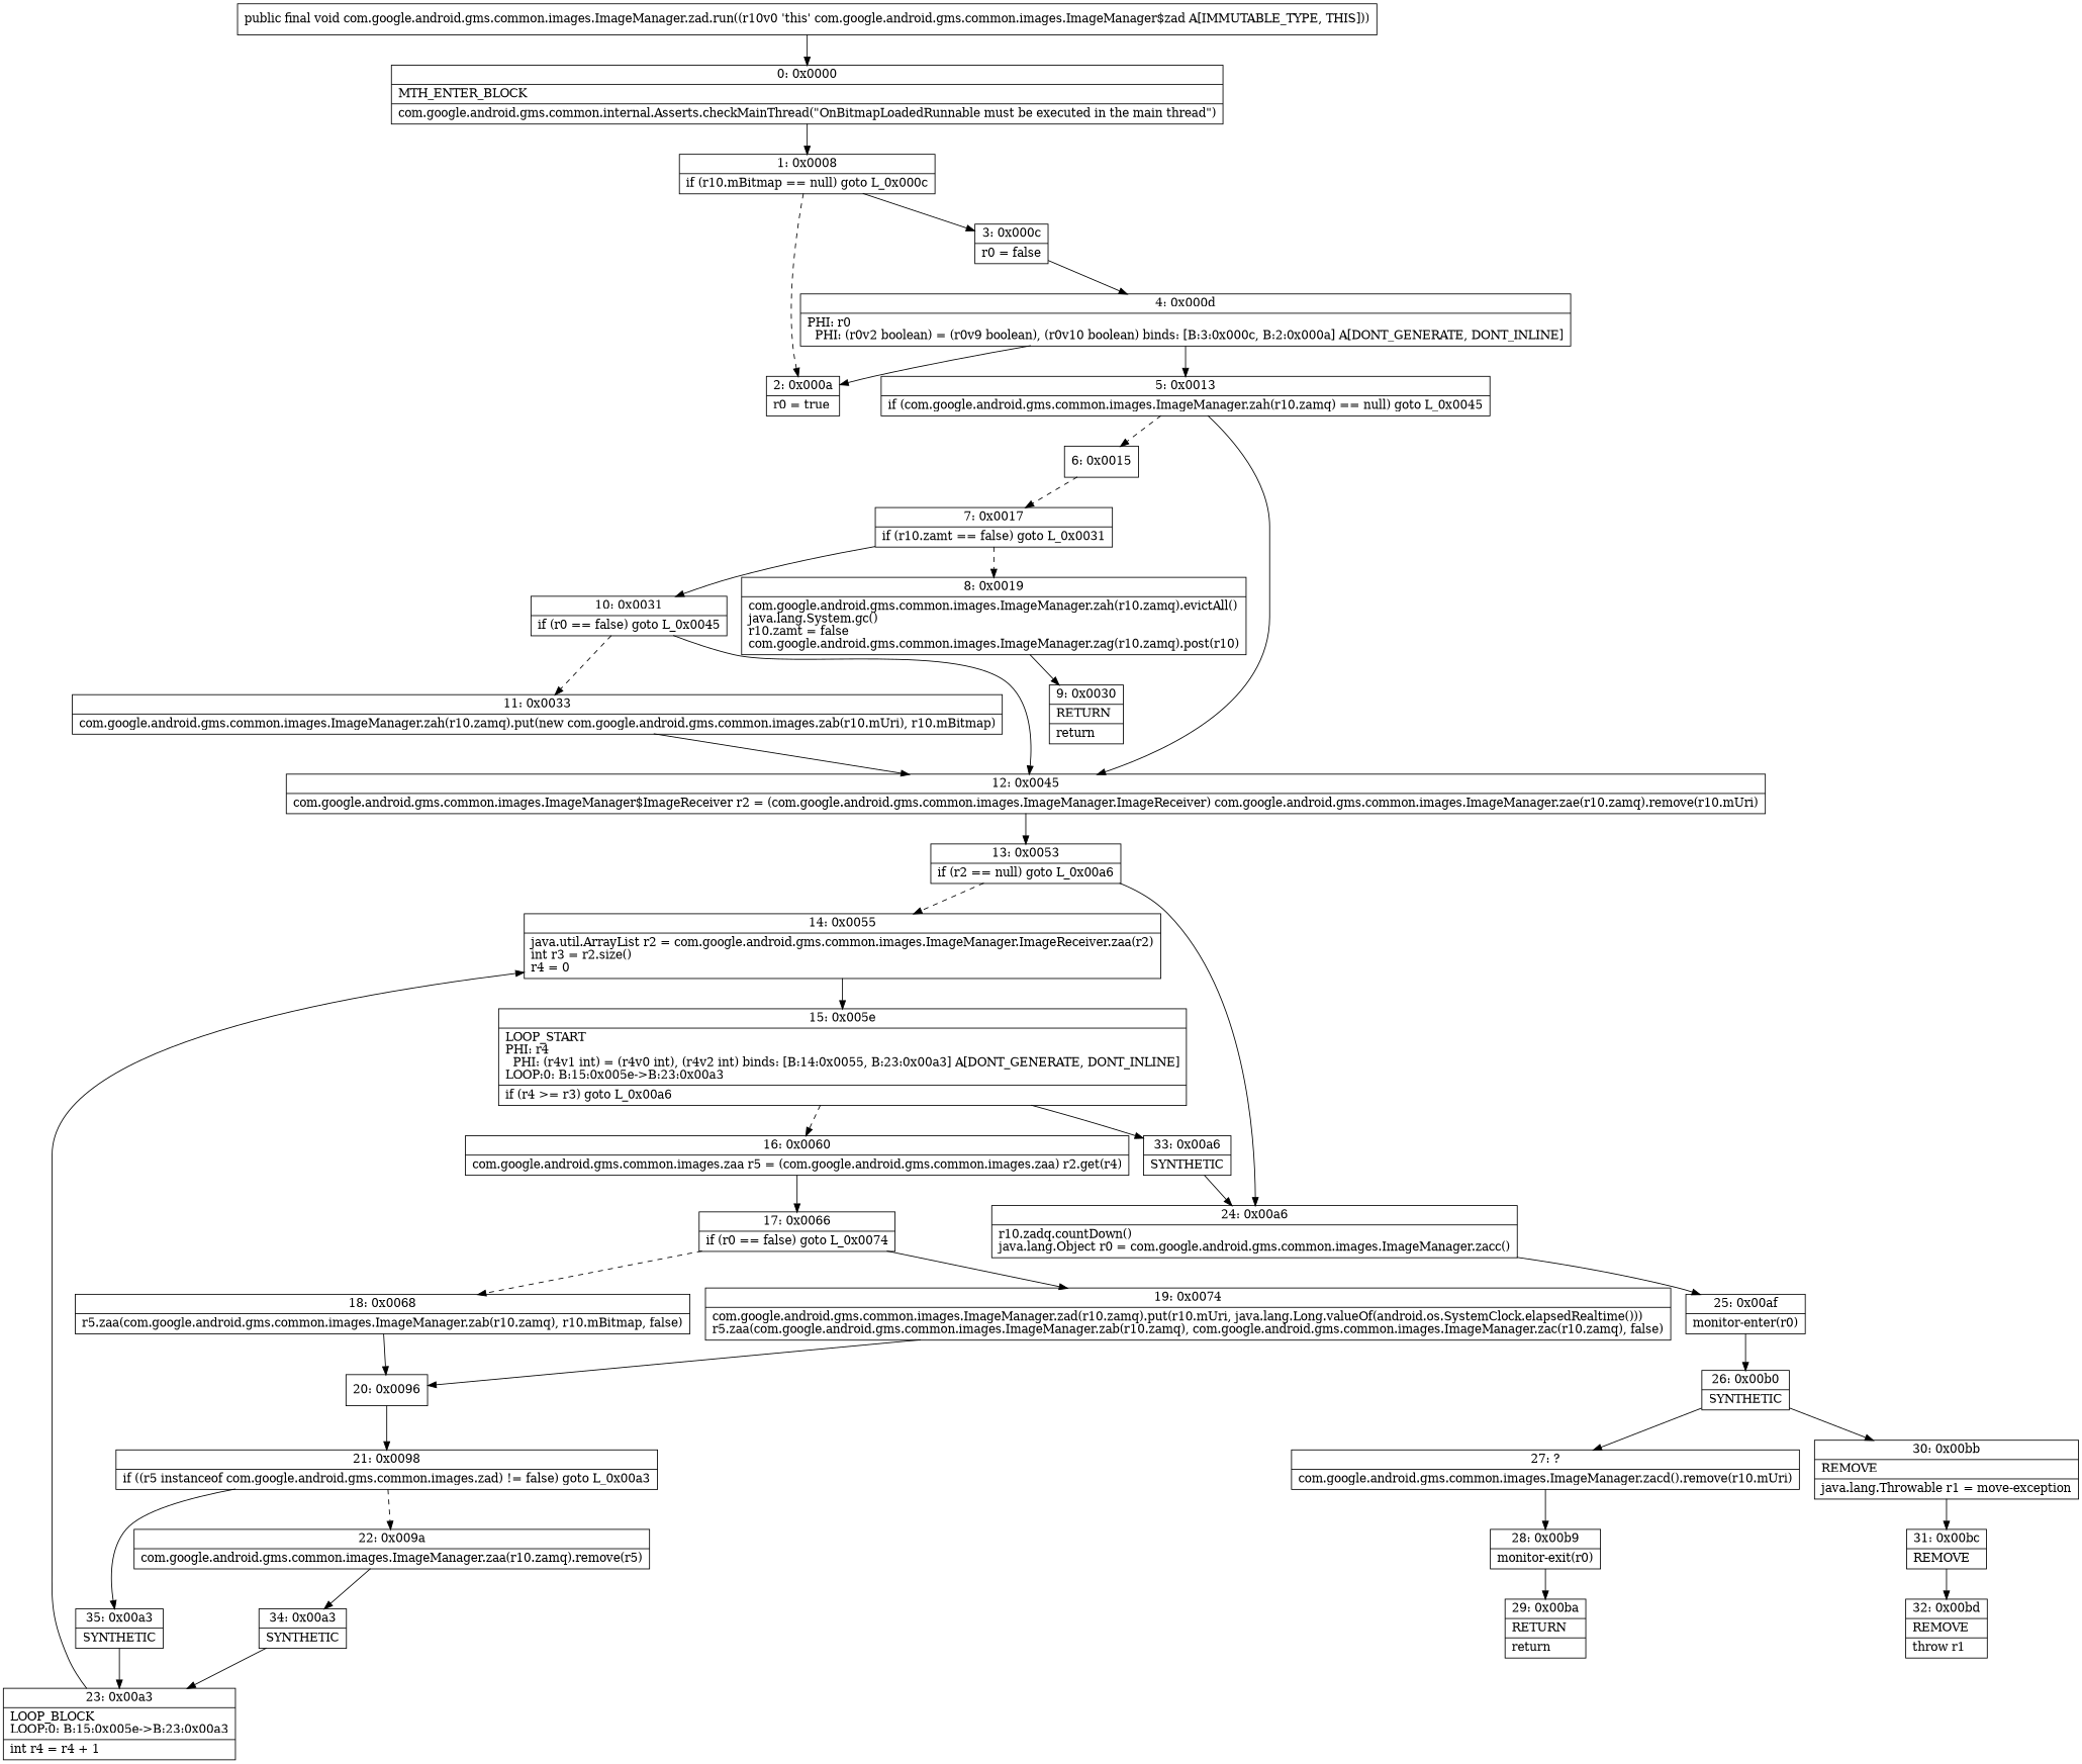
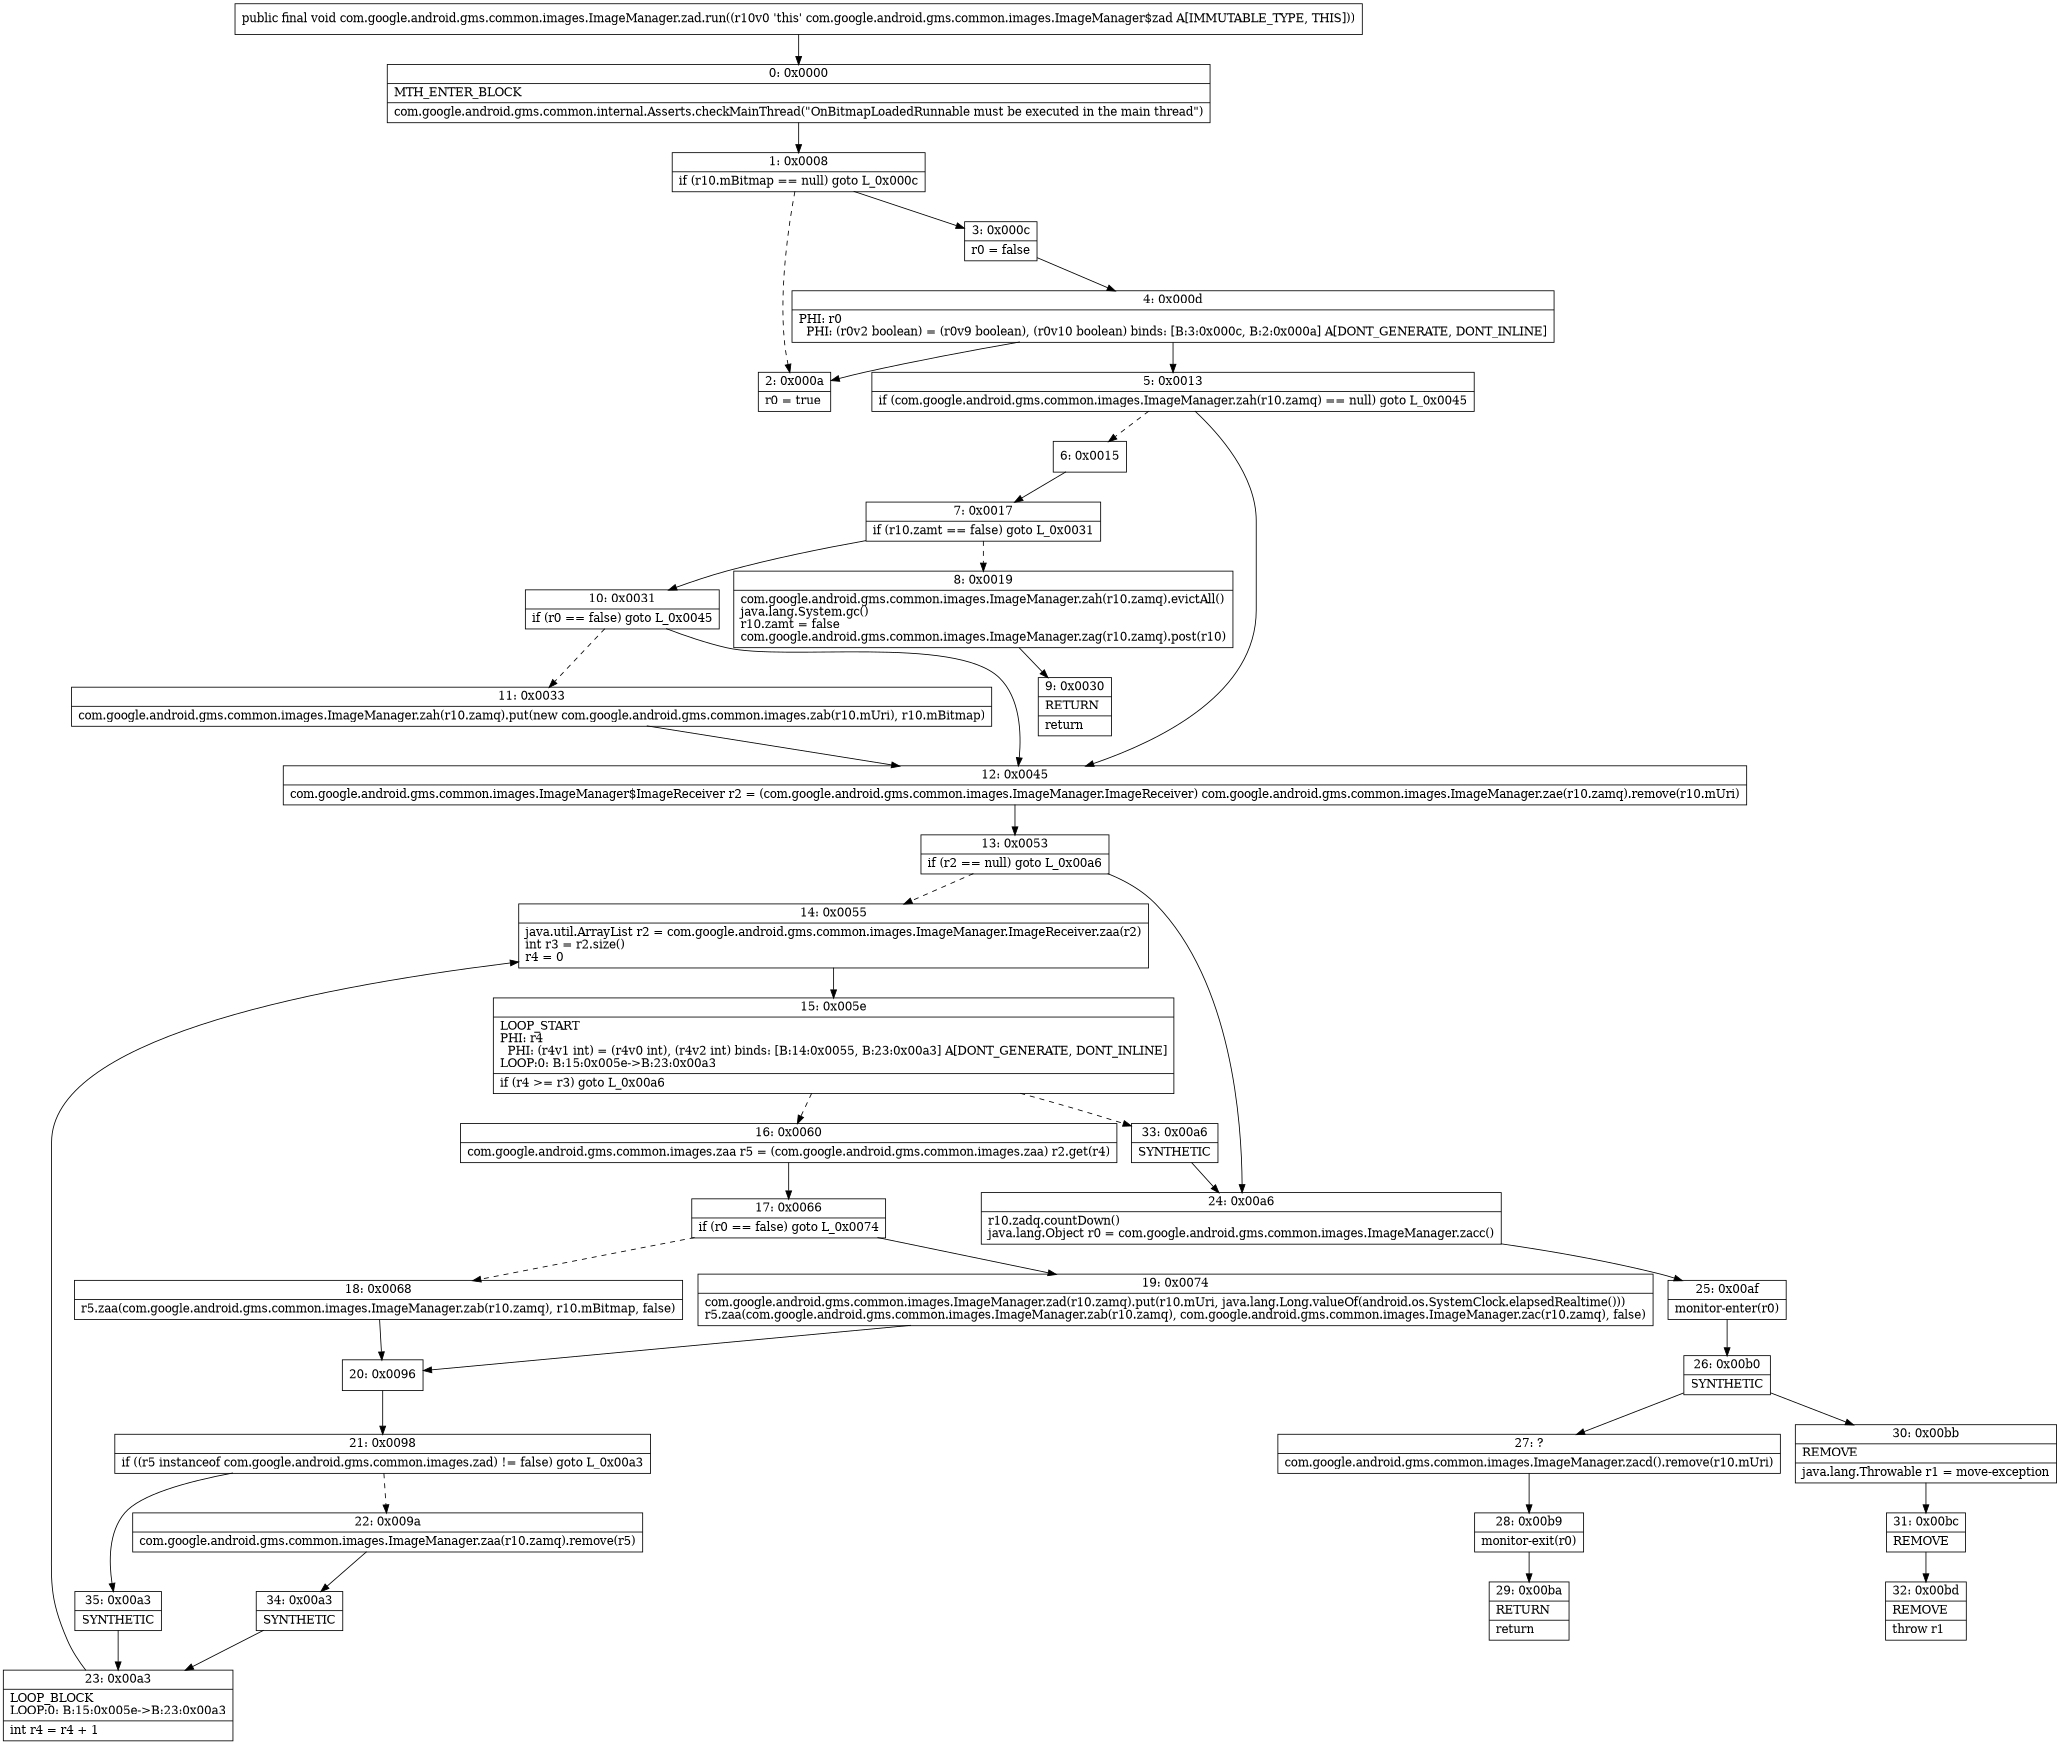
  digraph {
    node [shape=record]
    n1 [label="{0\:\ 0x0000|MTH_ENTER_BLOCK\l|com.google.android.gms.common.internal.Asserts.checkMainThread(\"OnBitmapLoadedRunnable must be executed in the main thread\")\l}"]
    n2 [label="{1\:\ 0x0008|if (r10.mBitmap == null) goto L_0x000c\l}"]
    n3 [label="{2\:\ 0x000a|r0 = true\l}"]
    n4 [label="{3\:\ 0x000c|r0 = false\l}"]
    n5 [label="{4\:\ 0x000d|PHI: r0 \l  PHI: (r0v2 boolean) = (r0v9 boolean), (r0v10 boolean) binds: [B:3:0x000c, B:2:0x000a] A[DONT_GENERATE, DONT_INLINE]\l}"]
    n6 [label="{5\:\ 0x0013|if (com.google.android.gms.common.images.ImageManager.zah(r10.zamq) == null) goto L_0x0045\l}"]
    n7 [label="{6\:\ 0x0015}"]
    n8 [label="{12\:\ 0x0045|com.google.android.gms.common.images.ImageManager$ImageReceiver r2 = (com.google.android.gms.common.images.ImageManager.ImageReceiver) com.google.android.gms.common.images.ImageManager.zae(r10.zamq).remove(r10.mUri)\l}"]
    n9 [label="{7\:\ 0x0017|if (r10.zamt == false) goto L_0x0031\l}"]
    n10 [label="{13\:\ 0x0053|if (r2 == null) goto L_0x00a6\l}"]
    n11 [label="{8\:\ 0x0019|com.google.android.gms.common.images.ImageManager.zah(r10.zamq).evictAll()\ljava.lang.System.gc()\lr10.zamt = false\lcom.google.android.gms.common.images.ImageManager.zag(r10.zamq).post(r10)\l}"]
    n12 [label="{10\:\ 0x0031|if (r0 == false) goto L_0x0045\l}"]
    n13 [label="{9\:\ 0x0030|RETURN\l|return\l}"]
    n14 [label="{11\:\ 0x0033|com.google.android.gms.common.images.ImageManager.zah(r10.zamq).put(new com.google.android.gms.common.images.zab(r10.mUri), r10.mBitmap)\l}"]
    n15 [label="{14\:\ 0x0055|java.util.ArrayList r2 = com.google.android.gms.common.images.ImageManager.ImageReceiver.zaa(r2)\lint r3 = r2.size()\lr4 = 0\l}"]
    n16 [label="{24\:\ 0x00a6|r10.zadq.countDown()\ljava.lang.Object r0 = com.google.android.gms.common.images.ImageManager.zacc()\l}"]
    n17 [label="{15\:\ 0x005e|LOOP_START\lPHI: r4 \l  PHI: (r4v1 int) = (r4v0 int), (r4v2 int) binds: [B:14:0x0055, B:23:0x00a3] A[DONT_GENERATE, DONT_INLINE]\lLOOP:0: B:15:0x005e\-\>B:23:0x00a3\l|if (r4 \>= r3) goto L_0x00a6\l}"]
    n18 [label="{25\:\ 0x00af|monitor\-enter(r0)\l}"]
    n19 [label="{16\:\ 0x0060|com.google.android.gms.common.images.zaa r5 = (com.google.android.gms.common.images.zaa) r2.get(r4)\l}"]
    n20 [label="{33\:\ 0x00a6|SYNTHETIC\l}"]
    n21 [label="{17\:\ 0x0066|if (r0 == false) goto L_0x0074\l}"]
    n22 [label="{18\:\ 0x0068|r5.zaa(com.google.android.gms.common.images.ImageManager.zab(r10.zamq), r10.mBitmap, false)\l}"]
    n23 [label="{19\:\ 0x0074|com.google.android.gms.common.images.ImageManager.zad(r10.zamq).put(r10.mUri, java.lang.Long.valueOf(android.os.SystemClock.elapsedRealtime()))\lr5.zaa(com.google.android.gms.common.images.ImageManager.zab(r10.zamq), com.google.android.gms.common.images.ImageManager.zac(r10.zamq), false)\l}"]
    n24 [label="{20\:\ 0x0096}"]
    n25 [label="{21\:\ 0x0098|if ((r5 instanceof com.google.android.gms.common.images.zad) != false) goto L_0x00a3\l}"]
    n26 [label="{22\:\ 0x009a|com.google.android.gms.common.images.ImageManager.zaa(r10.zamq).remove(r5)\l}"]
    n27 [label="{35\:\ 0x00a3|SYNTHETIC\l}"]
    n28 [label="{34\:\ 0x00a3|SYNTHETIC\l}"]
    n29 [label="{23\:\ 0x00a3|LOOP_BLOCK\lLOOP:0: B:15:0x005e\-\>B:23:0x00a3\l|int r4 = r4 + 1\l}"]
    n30 [label="{26\:\ 0x00b0|SYNTHETIC\l}"]
    n31 [label="{27\:\ ?|com.google.android.gms.common.images.ImageManager.zacd().remove(r10.mUri)\l}"]
    n32 [label="{30\:\ 0x00bb|REMOVE\l|java.lang.Throwable r1 = move\-exception\l}"]
    n33 [label="{28\:\ 0x00b9|monitor\-exit(r0)\l}"]
    n34 [label="{31\:\ 0x00bc|REMOVE\l}"]
    n35 [label="{29\:\ 0x00ba|RETURN\l|return\l}"]
    n36 [label="{32\:\ 0x00bd|REMOVE\l|throw r1\l}"]
    n37 [label="{public final void com.google.android.gms.common.images.ImageManager.zad.run((r10v0 'this' com.google.android.gms.common.images.ImageManager$zad A[IMMUTABLE_TYPE, THIS])) }"]
    n1 -> n2
    n2 -> n3 [style=dashed]
    n2 -> n4
    n4 -> n5
    n5 -> n3
    n5 -> n6
    n6 -> n7 [style=dashed]
    n6 -> n8
-   n7 -> n9 [style=dashed]
+   n7 -> n9
    n8 -> n10
    n9 -> n11 [style=dashed]
    n9 -> n12
    n10 -> n15 [style=dashed]
    n10 -> n16
    n11 -> n13
    n12 -> n8
    n12 -> n14 [style=dashed]
    n14 -> n8
    n15 -> n17
    n16 -> n18
    n17 -> n19 [style=dashed]
-   n17 -> n20
+   n17 -> n20 [style=dashed]
    n18 -> n30
    n19 -> n21
    n20 -> n16
    n21 -> n22 [style=dashed]
    n21 -> n23
    n22 -> n24
    n23 -> n24
    n24 -> n25
    n25 -> n26 [style=dashed]
    n25 -> n27
    n26 -> n28
    n27 -> n29
    n28 -> n29
    n29 -> n15
    n30 -> n31
    n30 -> n32
    n31 -> n33
    n32 -> n34
    n33 -> n35
    n34 -> n36
    n37 -> n1
  }
